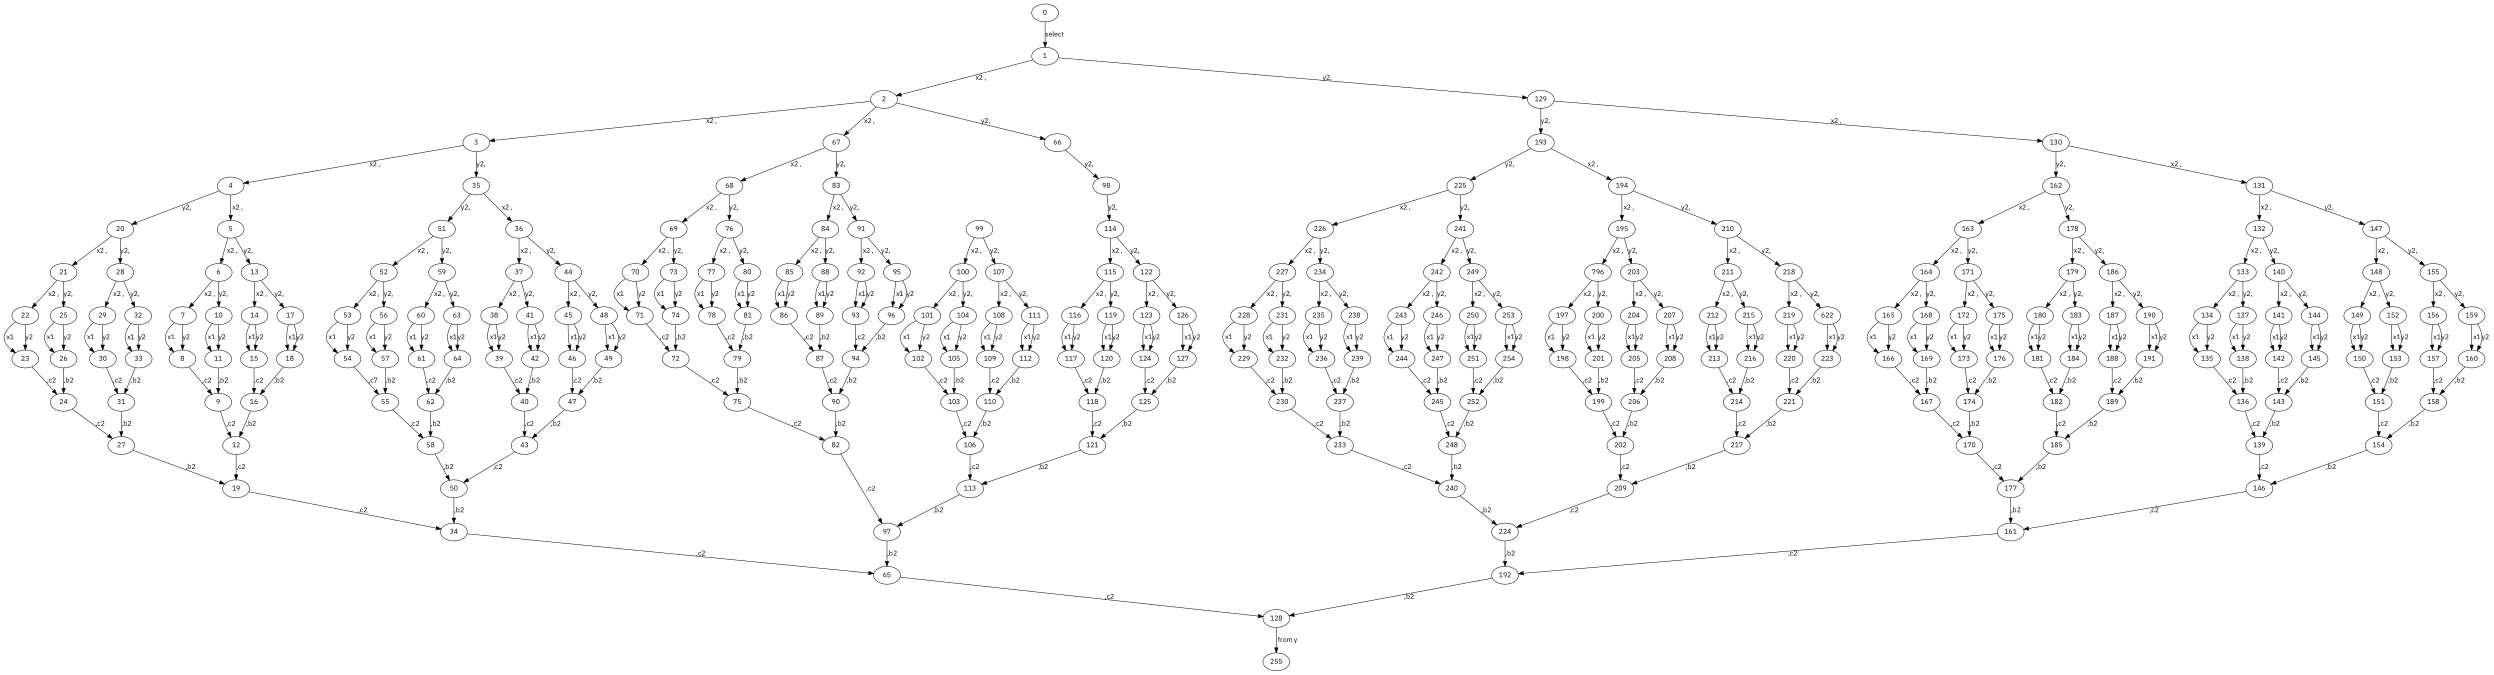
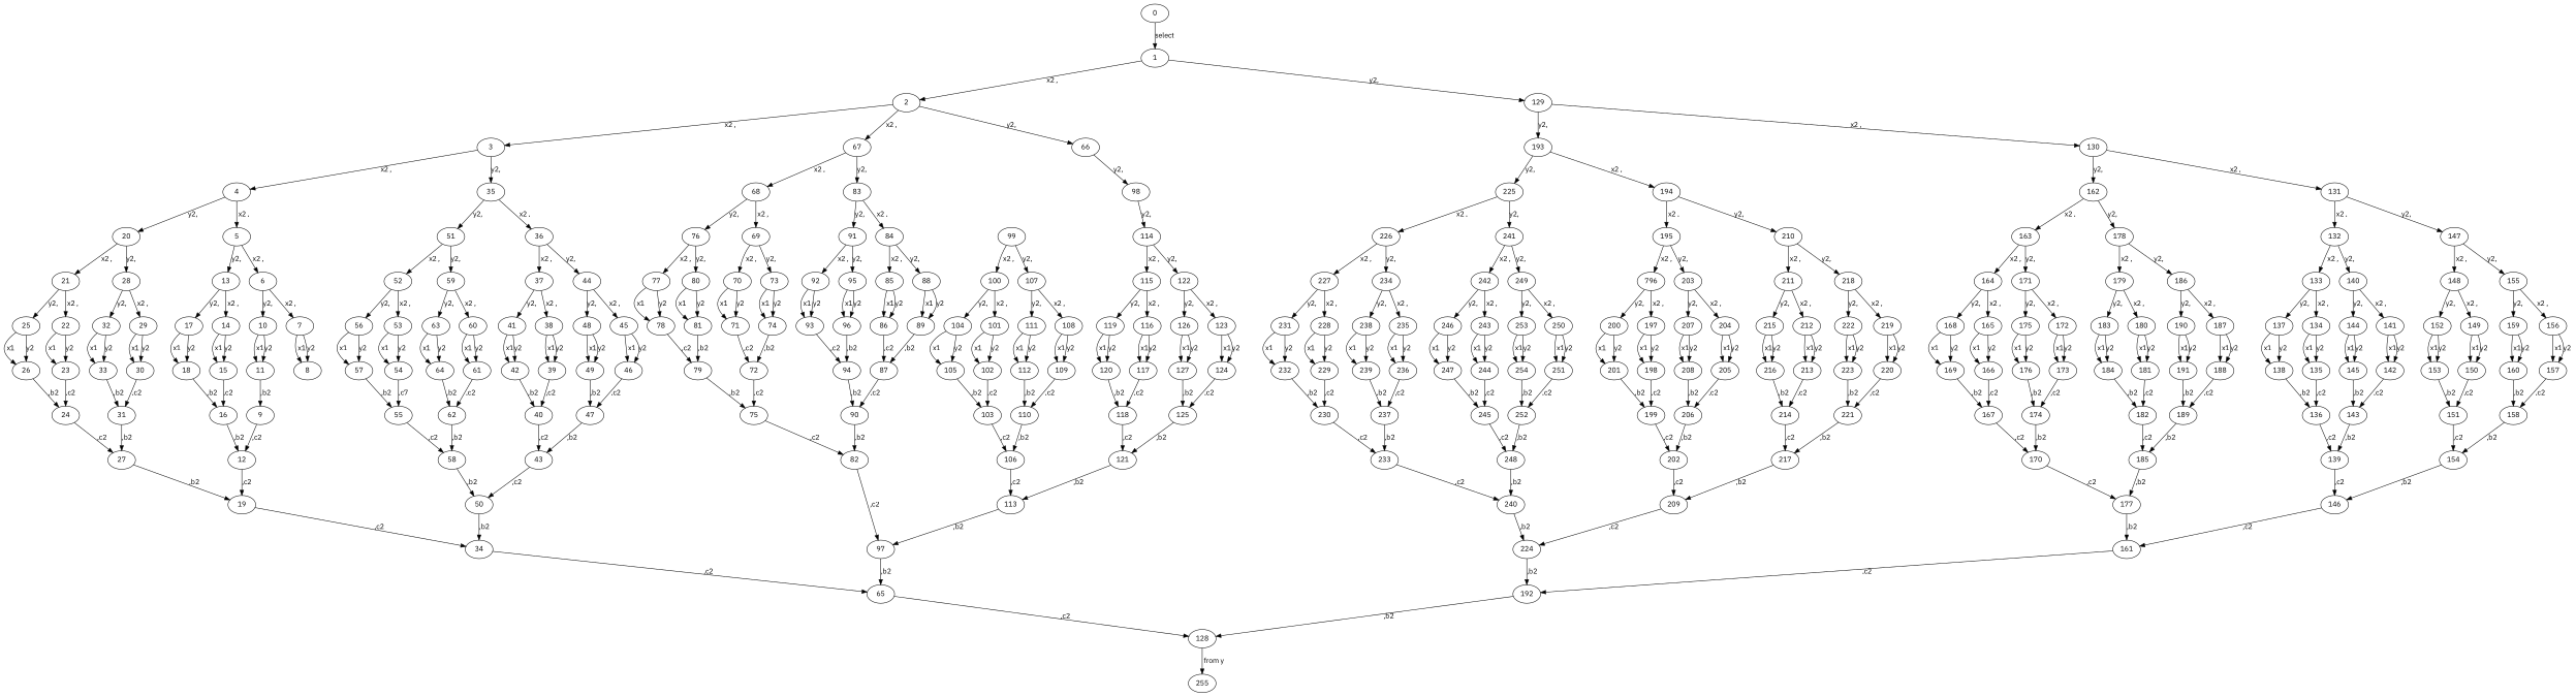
  digraph {
    fontname="IBM Plex Sans"
    node [fontname="IBM Plex Sans"]
    edge [fontname="IBM Plex Sans"]
    0
    1
    2
    129
    3
    66
    67
    130
    193
    4
    35
    98
    5
    20
    36
    51
    6
    13
    21
    28
    7
    10
    14
    17
    8
    11
    9
    12
    19
    34
    15
    18
    16
    65
    22
    25
    29
    32
    23
    26
    24
    27
    30
    33
    31
    128
    37
    44
    52
    59
    38
    41
    45
    48
    39
    42
    40
    43
    50
    46
    49
    47
    53
    56
    60
    63
    54
    57
    55
    58
    61
    64
    62
    255
    68
    83
    114
    69
    76
    84
    91
    70
    73
    77
    80
    71
    74
    72
    75
    82
    97
    78
    81
    79
    85
    88
    92
    95
    86
    89
    87
    90
    93
    96
    94
    99
    100
    107
    115
    122
    101
    104
    108
    111
    102
    105
    103
    106
    113
    109
    112
    110
    116
    119
    123
    126
    117
    120
    118
    121
    124
    127
    125
    131
    162
    194
    225
    132
    147
    163
    178
    133
    140
    148
    155
    134
    137
    141
    144
    135
    138
    136
    139
    146
    161
    142
    145
    143
    192
    149
    152
    156
    159
    150
    153
    151
    154
    157
    160
    158
    164
    171
    179
    186
    165
    168
    172
    175
    166
    169
    167
    170
    177
    173
    176
    174
    180
    183
    187
    190
    181
    184
    182
    185
    188
    191
    189
    195
    210
    226
    241
    n202 [label=796]
    203
    211
    218
    197
    200
    204
    207
    198
    201
    199
    202
    209
    224
    205
    208
    206
    212
    215
    219
-   222 [label=622]
+   222
    213
    216
    214
    217
    220
    223
    221
    227
    234
    242
    249
    228
    231
    235
    238
    229
    232
    230
    233
    240
    236
    239
    237
    243
    246
    250
    253
    244
    247
    245
    248
    251
    254
    252
    0 -> 1 [label="select "]
    1 -> 2 [label=" x2 ,"]
    1 -> 129 [label="y2,"]
    2 -> 3 [label=" x2 ,"]
    2 -> 66 [label="y2,"]
    2 -> 67 [label=" x2 ,"]
    129 -> 130 [label=" x2 ,"]
    129 -> 193 [label="y2,"]
    3 -> 4 [label=" x2 ,"]
    3 -> 35 [label="y2,"]
    66 -> 98 [label="y2,"]
    67 -> 68 [label=" x2 ,"]
    67 -> 83 [label="y2,"]
    130 -> 131 [label=" x2 ,"]
    130 -> 162 [label="y2,"]
    193 -> 194 [label=" x2 ,"]
    193 -> 225 [label="y2,"]
    4 -> 5 [label=" x2 ,"]
    4 -> 20 [label="y2,"]
    35 -> 36 [label=" x2 ,"]
    35 -> 51 [label="y2,"]
    98 -> 114 [label="y2,"]
    5 -> 6 [label=" x2 ,"]
    5 -> 13 [label="y2,"]
    20 -> 21 [label=" x2 ,"]
    20 -> 28 [label="y2,"]
    36 -> 37 [label=" x2 ,"]
    36 -> 44 [label="y2,"]
    51 -> 52 [label=" x2 ,"]
    51 -> 59 [label="y2,"]
    6 -> 7 [label=" x2 ,"]
    6 -> 10 [label="y2,"]
    13 -> 14 [label=" x2 ,"]
    13 -> 17 [label="y2,"]
    21 -> 22 [label=" x2 ,"]
    21 -> 25 [label="y2,"]
    28 -> 29 [label=" x2 ,"]
    28 -> 32 [label="y2,"]
    7 -> 8 [label=" x1"]
    7 -> 8 [label=y2]
    10 -> 11 [label=" x1"]
    10 -> 11 [label=y2]
    14 -> 15 [label=" x1"]
    14 -> 15 [label=y2]
    17 -> 18 [label=" x1"]
    17 -> 18 [label=y2]
-   8 -> 9 [label=",c2"]
    11 -> 9 [label=",b2"]
    9 -> 12 [label=",c2"]
    12 -> 19 [label=",c2"]
    19 -> 34 [label=",c2"]
    34 -> 65 [label=",c2"]
    15 -> 16 [label=",c2"]
    18 -> 16 [label=",b2"]
    16 -> 12 [label=",b2"]
    65 -> 128 [label=",c2"]
    22 -> 23 [label=" x1"]
    22 -> 23 [label=y2]
    25 -> 26 [label=" x1"]
    25 -> 26 [label=y2]
    29 -> 30 [label=" x1"]
    29 -> 30 [label=y2]
    32 -> 33 [label=" x1"]
    32 -> 33 [label=y2]
    23 -> 24 [label=",c2"]
    26 -> 24 [label=",b2"]
    24 -> 27 [label=",c2"]
    27 -> 19 [label=",b2"]
    30 -> 31 [label=",c2"]
    33 -> 31 [label=",b2"]
    31 -> 27 [label=",b2"]
    128 -> 255 [label=" from y  "]
    37 -> 38 [label=" x2 ,"]
    37 -> 41 [label="y2,"]
    44 -> 45 [label=" x2 ,"]
    44 -> 48 [label="y2,"]
    52 -> 53 [label=" x2 ,"]
    52 -> 56 [label="y2,"]
    59 -> 60 [label=" x2 ,"]
    59 -> 63 [label="y2,"]
    38 -> 39 [label=" x1"]
    38 -> 39 [label=y2]
    41 -> 42 [label=" x1"]
    41 -> 42 [label=y2]
    45 -> 46 [label=" x1"]
    45 -> 46 [label=y2]
    48 -> 49 [label=" x1"]
    48 -> 49 [label=y2]
    39 -> 40 [label=",c2"]
    42 -> 40 [label=",b2"]
    40 -> 43 [label=",c2"]
    43 -> 50 [label=",c2"]
    50 -> 34 [label=",b2"]
    46 -> 47 [label=",c2"]
    49 -> 47 [label=",b2"]
    47 -> 43 [label=",b2"]
    53 -> 54 [label=" x1"]
    53 -> 54 [label=y2]
    56 -> 57 [label=" x1"]
    56 -> 57 [label=y2]
    60 -> 61 [label=" x1"]
    60 -> 61 [label=y2]
    63 -> 64 [label=" x1"]
    63 -> 64 [label=y2]
    54 -> 55 [label=",c7"]
    57 -> 55 [label=",b2"]
    55 -> 58 [label=",c2"]
    58 -> 50 [label=",b2"]
    61 -> 62 [label=",c2"]
    64 -> 62 [label=",b2"]
    62 -> 58 [label=",b2"]
    68 -> 69 [label=" x2 ,"]
    68 -> 76 [label="y2,"]
    83 -> 84 [label=" x2 ,"]
    83 -> 91 [label="y2,"]
    114 -> 115 [label=" x2 ,"]
    114 -> 122 [label="y2,"]
    69 -> 70 [label=" x2 ,"]
    69 -> 73 [label="y2,"]
    76 -> 77 [label=" x2 ,"]
    76 -> 80 [label="y2,"]
    84 -> 85 [label=" x2 ,"]
    84 -> 88 [label="y2,"]
    91 -> 92 [label=" x2 ,"]
    91 -> 95 [label="y2,"]
    70 -> 71 [label=" x1"]
    70 -> 71 [label=y2]
    73 -> 74 [label=" x1"]
    73 -> 74 [label=y2]
    77 -> 78 [label=" x1"]
    77 -> 78 [label=y2]
    80 -> 81 [label=" x1"]
    80 -> 81 [label=y2]
    71 -> 72 [label=",c2"]
    74 -> 72 [label=",b2"]
    72 -> 75 [label=",c2"]
    75 -> 82 [label=",c2"]
    82 -> 97 [label=",c2"]
    97 -> 65 [label=",b2"]
    78 -> 79 [label=",c2"]
    81 -> 79 [label=",b2"]
    79 -> 75 [label=",b2"]
    85 -> 86 [label=" x1"]
    85 -> 86 [label=y2]
    88 -> 89 [label=" x1"]
    88 -> 89 [label=y2]
    92 -> 93 [label=" x1"]
    92 -> 93 [label=y2]
    95 -> 96 [label=" x1"]
    95 -> 96 [label=y2]
    86 -> 87 [label=",c2"]
    89 -> 87 [label=",b2"]
    87 -> 90 [label=",c2"]
    90 -> 82 [label=",b2"]
    93 -> 94 [label=",c2"]
    96 -> 94 [label=",b2"]
    94 -> 90 [label=",b2"]
    99 -> 100 [label=" x2 ,"]
    99 -> 107 [label="y2,"]
    100 -> 101 [label=" x2 ,"]
    100 -> 104 [label="y2,"]
    107 -> 108 [label=" x2 ,"]
    107 -> 111 [label="y2,"]
    115 -> 116 [label=" x2 ,"]
    115 -> 119 [label="y2,"]
    122 -> 123 [label=" x2 ,"]
    122 -> 126 [label="y2,"]
    101 -> 102 [label=" x1"]
    101 -> 102 [label=y2]
    104 -> 105 [label=" x1"]
    104 -> 105 [label=y2]
    108 -> 109 [label=" x1"]
    108 -> 109 [label=y2]
    111 -> 112 [label=" x1"]
    111 -> 112 [label=y2]
    102 -> 103 [label=",c2"]
    105 -> 103 [label=",b2"]
    103 -> 106 [label=",c2"]
    106 -> 113 [label=",c2"]
    113 -> 97 [label=",b2"]
    109 -> 110 [label=",c2"]
    112 -> 110 [label=",b2"]
    110 -> 106 [label=",b2"]
    116 -> 117 [label=" x1"]
    116 -> 117 [label=y2]
    119 -> 120 [label=" x1"]
    119 -> 120 [label=y2]
    123 -> 124 [label=" x1"]
    123 -> 124 [label=y2]
    126 -> 127 [label=" x1"]
    126 -> 127 [label=y2]
    117 -> 118 [label=",c2"]
    120 -> 118 [label=",b2"]
    118 -> 121 [label=",c2"]
    121 -> 113 [label=",b2"]
    124 -> 125 [label=",c2"]
    127 -> 125 [label=",b2"]
    125 -> 121 [label=",b2"]
    131 -> 132 [label=" x2 ,"]
    131 -> 147 [label="y2,"]
    162 -> 163 [label=" x2 ,"]
    162 -> 178 [label="y2,"]
    194 -> 195 [label=" x2 ,"]
    194 -> 210 [label="y2,"]
    225 -> 226 [label=" x2 ,"]
    225 -> 241 [label="y2,"]
    132 -> 133 [label=" x2 ,"]
    132 -> 140 [label="y2,"]
    147 -> 148 [label=" x2 ,"]
    147 -> 155 [label="y2,"]
    163 -> 164 [label=" x2 ,"]
    163 -> 171 [label="y2,"]
    178 -> 179 [label=" x2 ,"]
    178 -> 186 [label="y2,"]
    133 -> 134 [label=" x2 ,"]
    133 -> 137 [label="y2,"]
    140 -> 141 [label=" x2 ,"]
    140 -> 144 [label="y2,"]
    148 -> 149 [label=" x2 ,"]
    148 -> 152 [label="y2,"]
    155 -> 156 [label=" x2 ,"]
    155 -> 159 [label="y2,"]
    134 -> 135 [label=" x1"]
    134 -> 135 [label=y2]
    137 -> 138 [label=" x1"]
    137 -> 138 [label=y2]
    141 -> 142 [label=" x1"]
    141 -> 142 [label=y2]
    144 -> 145 [label=" x1"]
    144 -> 145 [label=y2]
    135 -> 136 [label=",c2"]
    138 -> 136 [label=",b2"]
    136 -> 139 [label=",c2"]
    139 -> 146 [label=",c2"]
    146 -> 161 [label=",c2"]
    161 -> 192 [label=",c2"]
    142 -> 143 [label=",c2"]
    145 -> 143 [label=",b2"]
    143 -> 139 [label=",b2"]
    192 -> 128 [label=",b2"]
    149 -> 150 [label=" x1"]
    149 -> 150 [label=y2]
    152 -> 153 [label=" x1"]
    152 -> 153 [label=y2]
    156 -> 157 [label=" x1"]
    156 -> 157 [label=y2]
    159 -> 160 [label=" x1"]
    159 -> 160 [label=y2]
    150 -> 151 [label=",c2"]
    153 -> 151 [label=",b2"]
    151 -> 154 [label=",c2"]
    154 -> 146 [label=",b2"]
    157 -> 158 [label=",c2"]
    160 -> 158 [label=",b2"]
    158 -> 154 [label=",b2"]
    164 -> 165 [label=" x2 ,"]
    164 -> 168 [label="y2,"]
    171 -> 172 [label=" x2 ,"]
    171 -> 175 [label="y2,"]
    179 -> 180 [label=" x2 ,"]
    179 -> 183 [label="y2,"]
    186 -> 187 [label=" x2 ,"]
    186 -> 190 [label="y2,"]
    165 -> 166 [label=" x1"]
    165 -> 166 [label=y2]
    168 -> 169 [label=" x1"]
    168 -> 169 [label=y2]
    172 -> 173 [label=" x1"]
    172 -> 173 [label=y2]
    175 -> 176 [label=" x1"]
    175 -> 176 [label=y2]
    166 -> 167 [label=",c2"]
    169 -> 167 [label=",b2"]
    167 -> 170 [label=",c2"]
    170 -> 177 [label=",c2"]
    177 -> 161 [label=",b2"]
    173 -> 174 [label=",c2"]
    176 -> 174 [label=",b2"]
    174 -> 170 [label=",b2"]
    180 -> 181 [label=" x1"]
    180 -> 181 [label=y2]
    183 -> 184 [label=" x1"]
    183 -> 184 [label=y2]
    187 -> 188 [label=" x1"]
    187 -> 188 [label=y2]
    190 -> 191 [label=" x1"]
    190 -> 191 [label=y2]
    181 -> 182 [label=",c2"]
    184 -> 182 [label=",b2"]
    182 -> 185 [label=",c2"]
    185 -> 177 [label=",b2"]
    188 -> 189 [label=",c2"]
    191 -> 189 [label=",b2"]
    189 -> 185 [label=",b2"]
    195 -> n202 [label=" x2 ,"]
    195 -> 203 [label="y2,"]
    210 -> 211 [label=" x2 ,"]
    210 -> 218 [label="y2,"]
    226 -> 227 [label=" x2 ,"]
    226 -> 234 [label="y2,"]
    241 -> 242 [label=" x2 ,"]
    241 -> 249 [label="y2,"]
    n202 -> 197 [label=" x2 ,"]
    n202 -> 200 [label="y2,"]
    203 -> 204 [label=" x2 ,"]
    203 -> 207 [label="y2,"]
    211 -> 212 [label=" x2 ,"]
    211 -> 215 [label="y2,"]
    218 -> 219 [label=" x2 ,"]
    218 -> 222 [label="y2,"]
    197 -> 198 [label=" x1"]
    197 -> 198 [label=y2]
    200 -> 201 [label=" x1"]
    200 -> 201 [label=y2]
    204 -> 205 [label=" x1"]
    204 -> 205 [label=y2]
    207 -> 208 [label=" x1"]
    207 -> 208 [label=y2]
    198 -> 199 [label=",c2"]
    201 -> 199 [label=",b2"]
    199 -> 202 [label=",c2"]
    202 -> 209 [label=",c2"]
    209 -> 224 [label=",c2"]
    224 -> 192 [label=",b2"]
    205 -> 206 [label=",c2"]
    208 -> 206 [label=",b2"]
    206 -> 202 [label=",b2"]
    212 -> 213 [label=" x1"]
    212 -> 213 [label=y2]
    215 -> 216 [label=" x1"]
    215 -> 216 [label=y2]
    219 -> 220 [label=" x1"]
    219 -> 220 [label=y2]
    222 -> 223 [label=" x1"]
    222 -> 223 [label=y2]
    213 -> 214 [label=",c2"]
    216 -> 214 [label=",b2"]
    214 -> 217 [label=",c2"]
    217 -> 209 [label=",b2"]
    220 -> 221 [label=",c2"]
    223 -> 221 [label=",b2"]
    221 -> 217 [label=",b2"]
    227 -> 228 [label=" x2 ,"]
    227 -> 231 [label="y2,"]
    234 -> 235 [label=" x2 ,"]
    234 -> 238 [label="y2,"]
    242 -> 243 [label=" x2 ,"]
    242 -> 246 [label="y2,"]
    249 -> 250 [label=" x2 ,"]
    249 -> 253 [label="y2,"]
    228 -> 229 [label=" x1"]
    228 -> 229 [label=y2]
    231 -> 232 [label=" x1"]
    231 -> 232 [label=y2]
    235 -> 236 [label=" x1"]
    235 -> 236 [label=y2]
    238 -> 239 [label=" x1"]
    238 -> 239 [label=y2]
    229 -> 230 [label=",c2"]
    232 -> 230 [label=",b2"]
    230 -> 233 [label=",c2"]
    233 -> 240 [label=",c2"]
    240 -> 224 [label=",b2"]
    236 -> 237 [label=",c2"]
    239 -> 237 [label=",b2"]
    237 -> 233 [label=",b2"]
    243 -> 244 [label=" x1"]
    243 -> 244 [label=y2]
    246 -> 247 [label=" x1"]
    246 -> 247 [label=y2]
    250 -> 251 [label=" x1"]
    250 -> 251 [label=y2]
    253 -> 254 [label=" x1"]
    253 -> 254 [label=y2]
    244 -> 245 [label=",c2"]
    247 -> 245 [label=",b2"]
    245 -> 248 [label=",c2"]
    248 -> 240 [label=",b2"]
    251 -> 252 [label=",c2"]
    254 -> 252 [label=",b2"]
    252 -> 248 [label=",b2"]
  }
